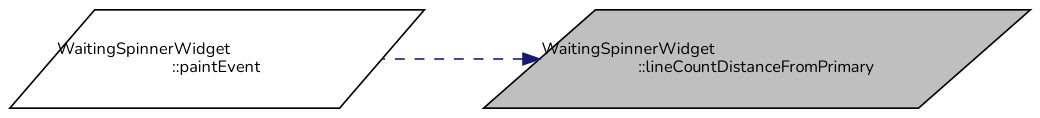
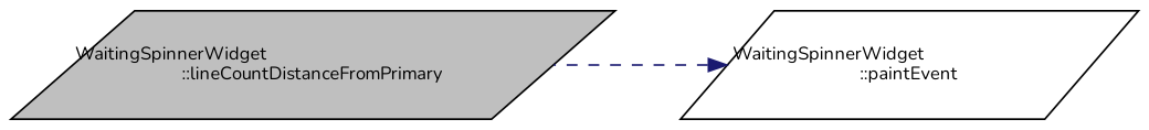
  digraph {
    rankdir=RL
    fontname=Nunito
    node [color=black fontname=Nunito fontsize=10 shape=parallelogram style=filled]
    n1 [fillcolor=grey75 fontcolor=black height=0.2 label="WaitingSpinnerWidget\l::lineCountDistanceFromPrimary" width=0.4]
    n2 [fillcolor=white height=0.2 label="WaitingSpinnerWidget\l::paintEvent" width=0.4]
-   n1 -> n2 [color=midnightblue dir=back fontname=Nunito fontsize=10 labelfontname=FreeSans labelfontsize=10 style=dashed]
+   n2 -> n1 [color=midnightblue dir=back fontname=Nunito fontsize=10 labelfontname=FreeSans labelfontsize=10 style=dashed]
  }
